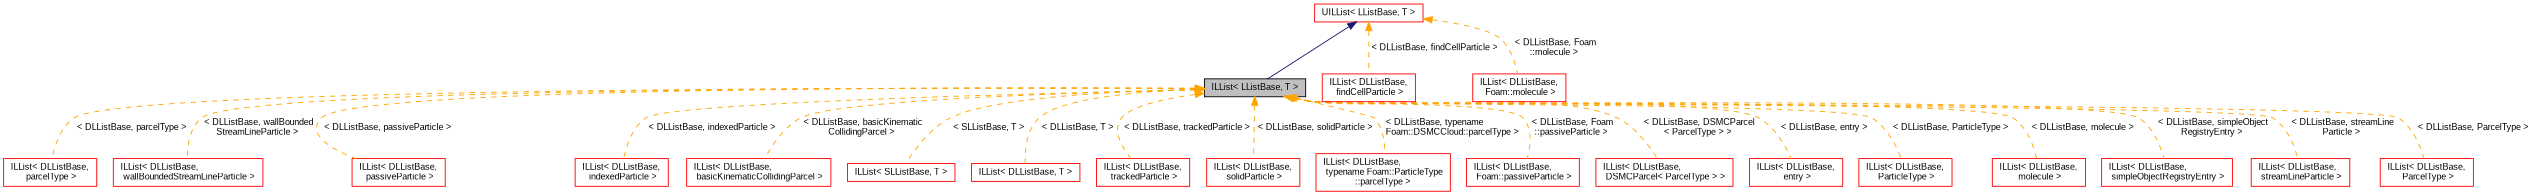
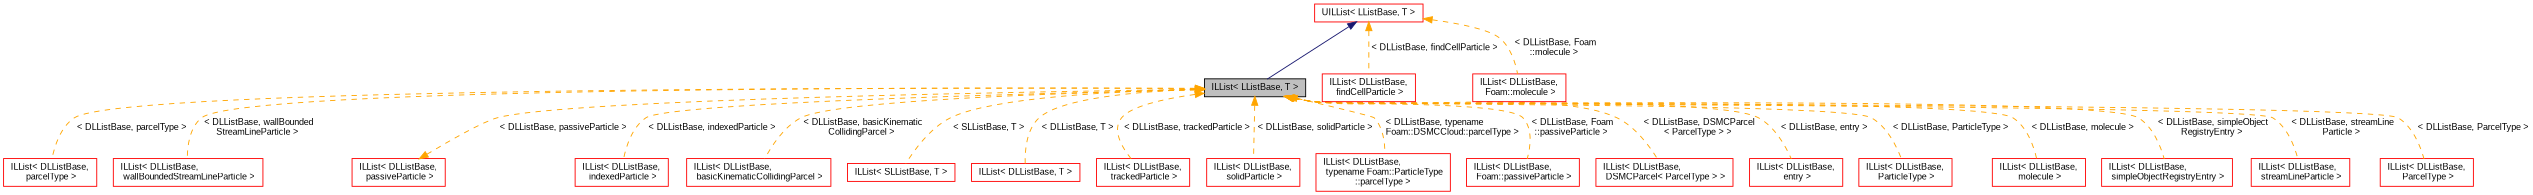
  digraph {
    fontname="Liberation Sans"
    rankdir=TB
    node [color=red fontname="Liberation Sans" fontsize=10 shape=record]
    edge [color=orange dir=back fontname="Liberation Sans" fontsize=10 labelfontname=Helvetica labelfontsize=10 style=dashed]
    n1 [color=black fillcolor=grey75 fontcolor=black height=0.2 label="ILList\< LListBase, T \>" style=filled width=0.4]
    n2 [height=0.2 label="ILList\< DLListBase,\l parcelType \>" width=0.4]
    n3 [height=0.2 label="ILList\< DLListBase,\l wallBoundedStreamLineParticle \>" width=0.4]
    n4 [height=0.2 label="ILList\< DLListBase,\l passiveParticle \>" width=0.4]
    n5 [height=0.2 label="ILList\< DLListBase,\l indexedParticle \>" width=0.4]
    n6 [height=0.2 label="ILList\< DLListBase,\l basicKinematicCollidingParcel \>" width=0.4]
    n7 [height=0.2 label="ILList\< SLListBase, T \>" width=0.4]
    n8 [height=0.2 label="ILList\< DLListBase, T \>" width=0.4]
    n9 [height=0.2 label="ILList\< DLListBase,\l trackedParticle \>" width=0.4]
    n10 [height=0.2 label="ILList\< DLListBase,\l solidParticle \>" width=0.4]
    n11 [height=0.2 label="ILList\< DLListBase,\l typename Foam::ParticleType\l::parcelType \>" width=0.4]
    n12 [height=0.2 label="ILList\< DLListBase,\l Foam::passiveParticle \>" width=0.4]
    n13 [height=0.2 label="ILList\< DLListBase,\l DSMCParcel\< ParcelType \> \>" width=0.4]
    n14 [height=0.2 label="ILList\< DLListBase,\l entry \>" width=0.4]
    n15 [height=0.2 label="ILList\< DLListBase,\l ParticleType \>" width=0.4]
    n16 [height=0.2 label="ILList\< DLListBase,\l molecule \>" width=0.4]
    n17 [height=0.2 label="ILList\< DLListBase,\l simpleObjectRegistryEntry \>" width=0.4]
    n18 [height=0.2 label="ILList\< DLListBase,\l streamLineParticle \>" width=0.4]
    n19 [height=0.2 label="ILList\< DLListBase,\l ParcelType \>" width=0.4]
    n20 [height=0.2 label="ILList\< DLListBase,\l findCellParticle \>" width=0.4]
    n21 [height=0.2 label="ILList\< DLListBase,\l Foam::molecule \>" width=0.4]
    n22 [height=0.2 label="UILList\< LListBase, T \>" width=0.4]
    n1 -> n2 [label=" \< DLListBase, parcelType \>"]
    n1 -> n3 [label=" \< DLListBase, wallBounded\lStreamLineParticle \>"]
-   n1 -> n4 [label=" \< DLListBase, passiveParticle \>"]
+   n4 -> n1 [label=" \< DLListBase, passiveParticle \>"]
    n1 -> n5 [label=" \< DLListBase, indexedParticle \>"]
    n1 -> n6 [label=" \< DLListBase, basicKinematic\lCollidingParcel \>"]
    n1 -> n7 [label=" \< SLListBase, T \>"]
    n1 -> n8 [label=" \< DLListBase, T \>"]
    n1 -> n9 [label=" \< DLListBase, trackedParticle \>"]
    n1 -> n10 [label=" \< DLListBase, solidParticle \>"]
    n1 -> n11 [label=" \< DLListBase, typename\l Foam::DSMCCloud::parcelType \>"]
    n1 -> n12 [label=" \< DLListBase, Foam\l::passiveParticle \>"]
    n1 -> n13 [label=" \< DLListBase, DSMCParcel\l\< ParcelType \> \>"]
    n1 -> n14 [label=" \< DLListBase, entry \>"]
    n1 -> n15 [label=" \< DLListBase, ParticleType \>"]
    n1 -> n16 [label=" \< DLListBase, molecule \>"]
    n1 -> n17 [label=" \< DLListBase, simpleObject\lRegistryEntry \>"]
    n1 -> n18 [label=" \< DLListBase, streamLine\lParticle \>"]
    n1 -> n19 [label=" \< DLListBase, ParcelType \>"]
    n22 -> n1 [color=midnightblue style=solid]
    n22 -> n20 [label=" \< DLListBase, findCellParticle \>"]
    n22 -> n21 [label=" \< DLListBase, Foam\l::molecule \>"]
  }
